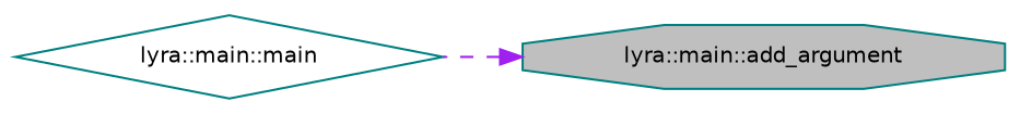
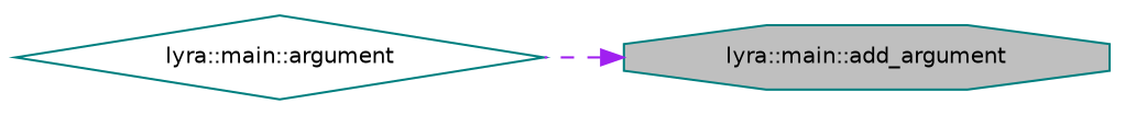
  digraph {
    rankdir=RL
    node [color=teal fontname=Helvetica fontsize=10 style=filled]
    n1 [fillcolor=grey75 fontcolor=black height=0.2 label="lyra::main::add_argument" shape=octagon width=0.4]
-   n2 [fillcolor=white height=0.2 label="lyra::main::main" shape=diamond width=0.4]
+   n2 [fillcolor=white height=0.2 label="lyra::main::argument" shape=diamond width=0.4]
    n1 -> n2 [color=purple dir=back fontname=Helvetica fontsize=10 labelfontname=Helvetica labelfontsize=10 style=dashed]
  }
